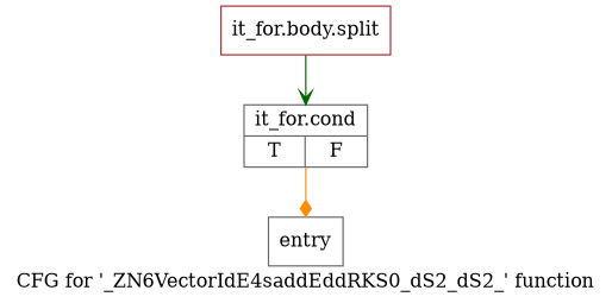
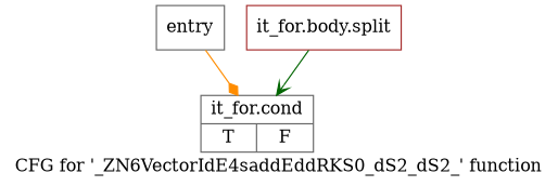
  digraph {
    label="CFG for '_ZN6VectorIdE4saddEddRKS0_dS2_dS2_' function"
    node [color=gray40 shape=record]
    n1 [label="{entry}"]
    n2 [label="{it_for.cond|{<s0>T|<s1>F}}"]
    n3 [color=brown label="{it_for.body.split}"]
-   n2 -> n1 [arrowhead=diamond color=darkorange]
+   n1 -> n2 [arrowhead=diamond color=darkorange]
    n3 -> n2 [arrowhead=vee color=darkgreen]
  }
